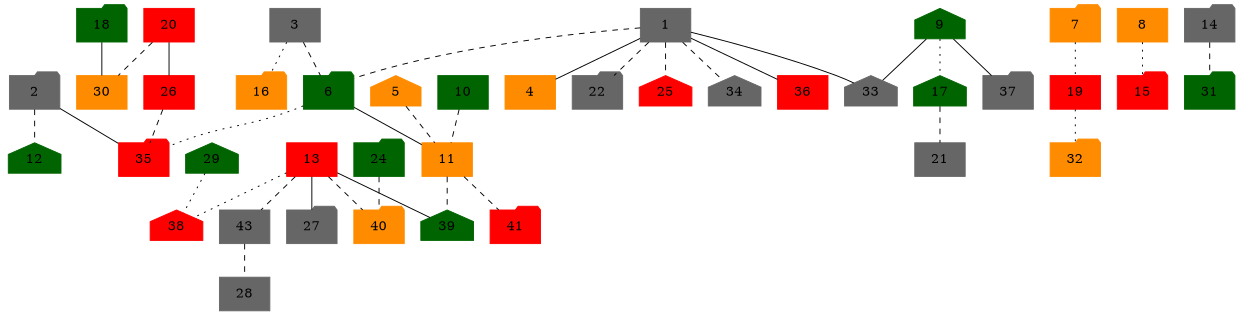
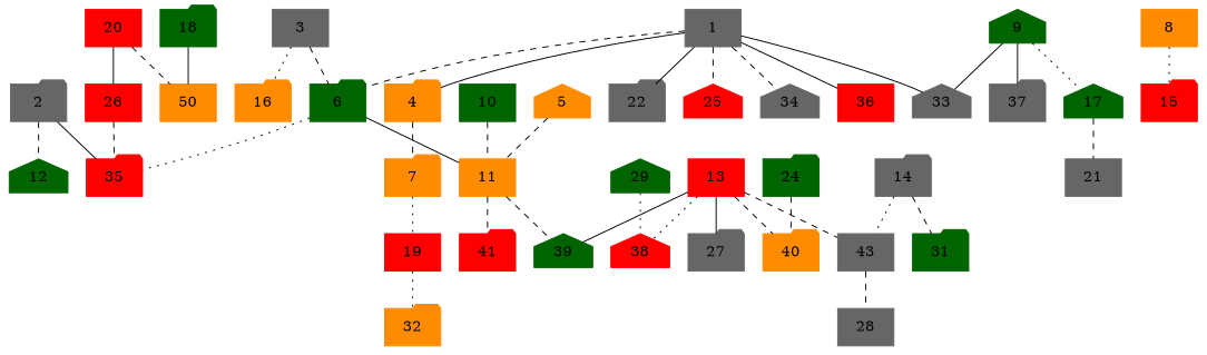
  graph {
    node [color=gray40 shape=folder style=filled]
    edge [style=dashed weight=1.0]
    1 [shape=box]
-   4 [color=darkorange shape=box]
+   4 [color=darkorange]
    6 [color=darkgreen]
    22
    25 [color=red shape=house]
    33 [shape=house]
    34 [shape=house]
    36 [color=red shape=box]
    7 [color=darkorange]
    35 [color=red]
    11 [color=darkorange shape=box]
    8 [color=darkorange shape=box]
    15 [color=red]
    12 [color=darkgreen shape=house]
    2
    3 [shape=box]
    16 [color=darkorange]
    19 [color=red shape=box]
    5 [color=darkorange shape=house]
    39 [color=darkgreen shape=house]
    41 [color=red]
    32 [color=darkorange]
    9 [color=darkgreen shape=house]
    17 [color=darkgreen shape=house]
    37
    21 [shape=box]
    10 [color=darkgreen shape=box]
    13 [color=red shape=box]
    n29 [label=43 shape=box]
    27
    38 [color=red shape=house]
    40 [color=darkorange]
    28 [shape=box]
    14
    31 [color=darkgreen]
    18 [color=darkgreen]
-   30 [color=darkorange shape=box]
+   30 [color=darkorange shape=box label=50]
    20 [color=red shape=box]
    26 [color=red shape=box]
    24 [color=darkgreen]
    29 [color=darkgreen shape=house]
    1 -- 4 [style=solid]
    1 -- 6
-   1 -- 22
+   1 -- 22 [style=solid]
    1 -- 25
    1 -- 33 [style=solid]
    1 -- 34
    1 -- 36 [style=solid]
+   4 -- 7
    6 -- 35 [style=dotted]
    6 -- 11 [style=solid]
    7 -- 19 [style=dotted]
    11 -- 39
    11 -- 41
    8 -- 15 [style=dotted]
    2 -- 35 [style=solid]
    2 -- 12
    3 -- 6
    3 -- 16 [style=dotted]
    19 -- 32 [style=dotted]
    5 -- 11
    9 -- 33 [style=solid]
    9 -- 17 [style=dotted]
    9 -- 37 [style=solid]
    17 -- 21
    10 -- 11
    13 -- 39 [style=solid]
    13 -- n29
    13 -- 27 [style=solid]
    13 -- 38 [style=dotted]
    13 -- 40
    n29 -- 28
+   14 -- n29 [style=dotted]
    14 -- 31
    18 -- 30 [style=solid]
    20 -- 30
    20 -- 26 [style=solid]
    26 -- 35
    24 -- 40
    29 -- 38 [style=dotted]
  }
